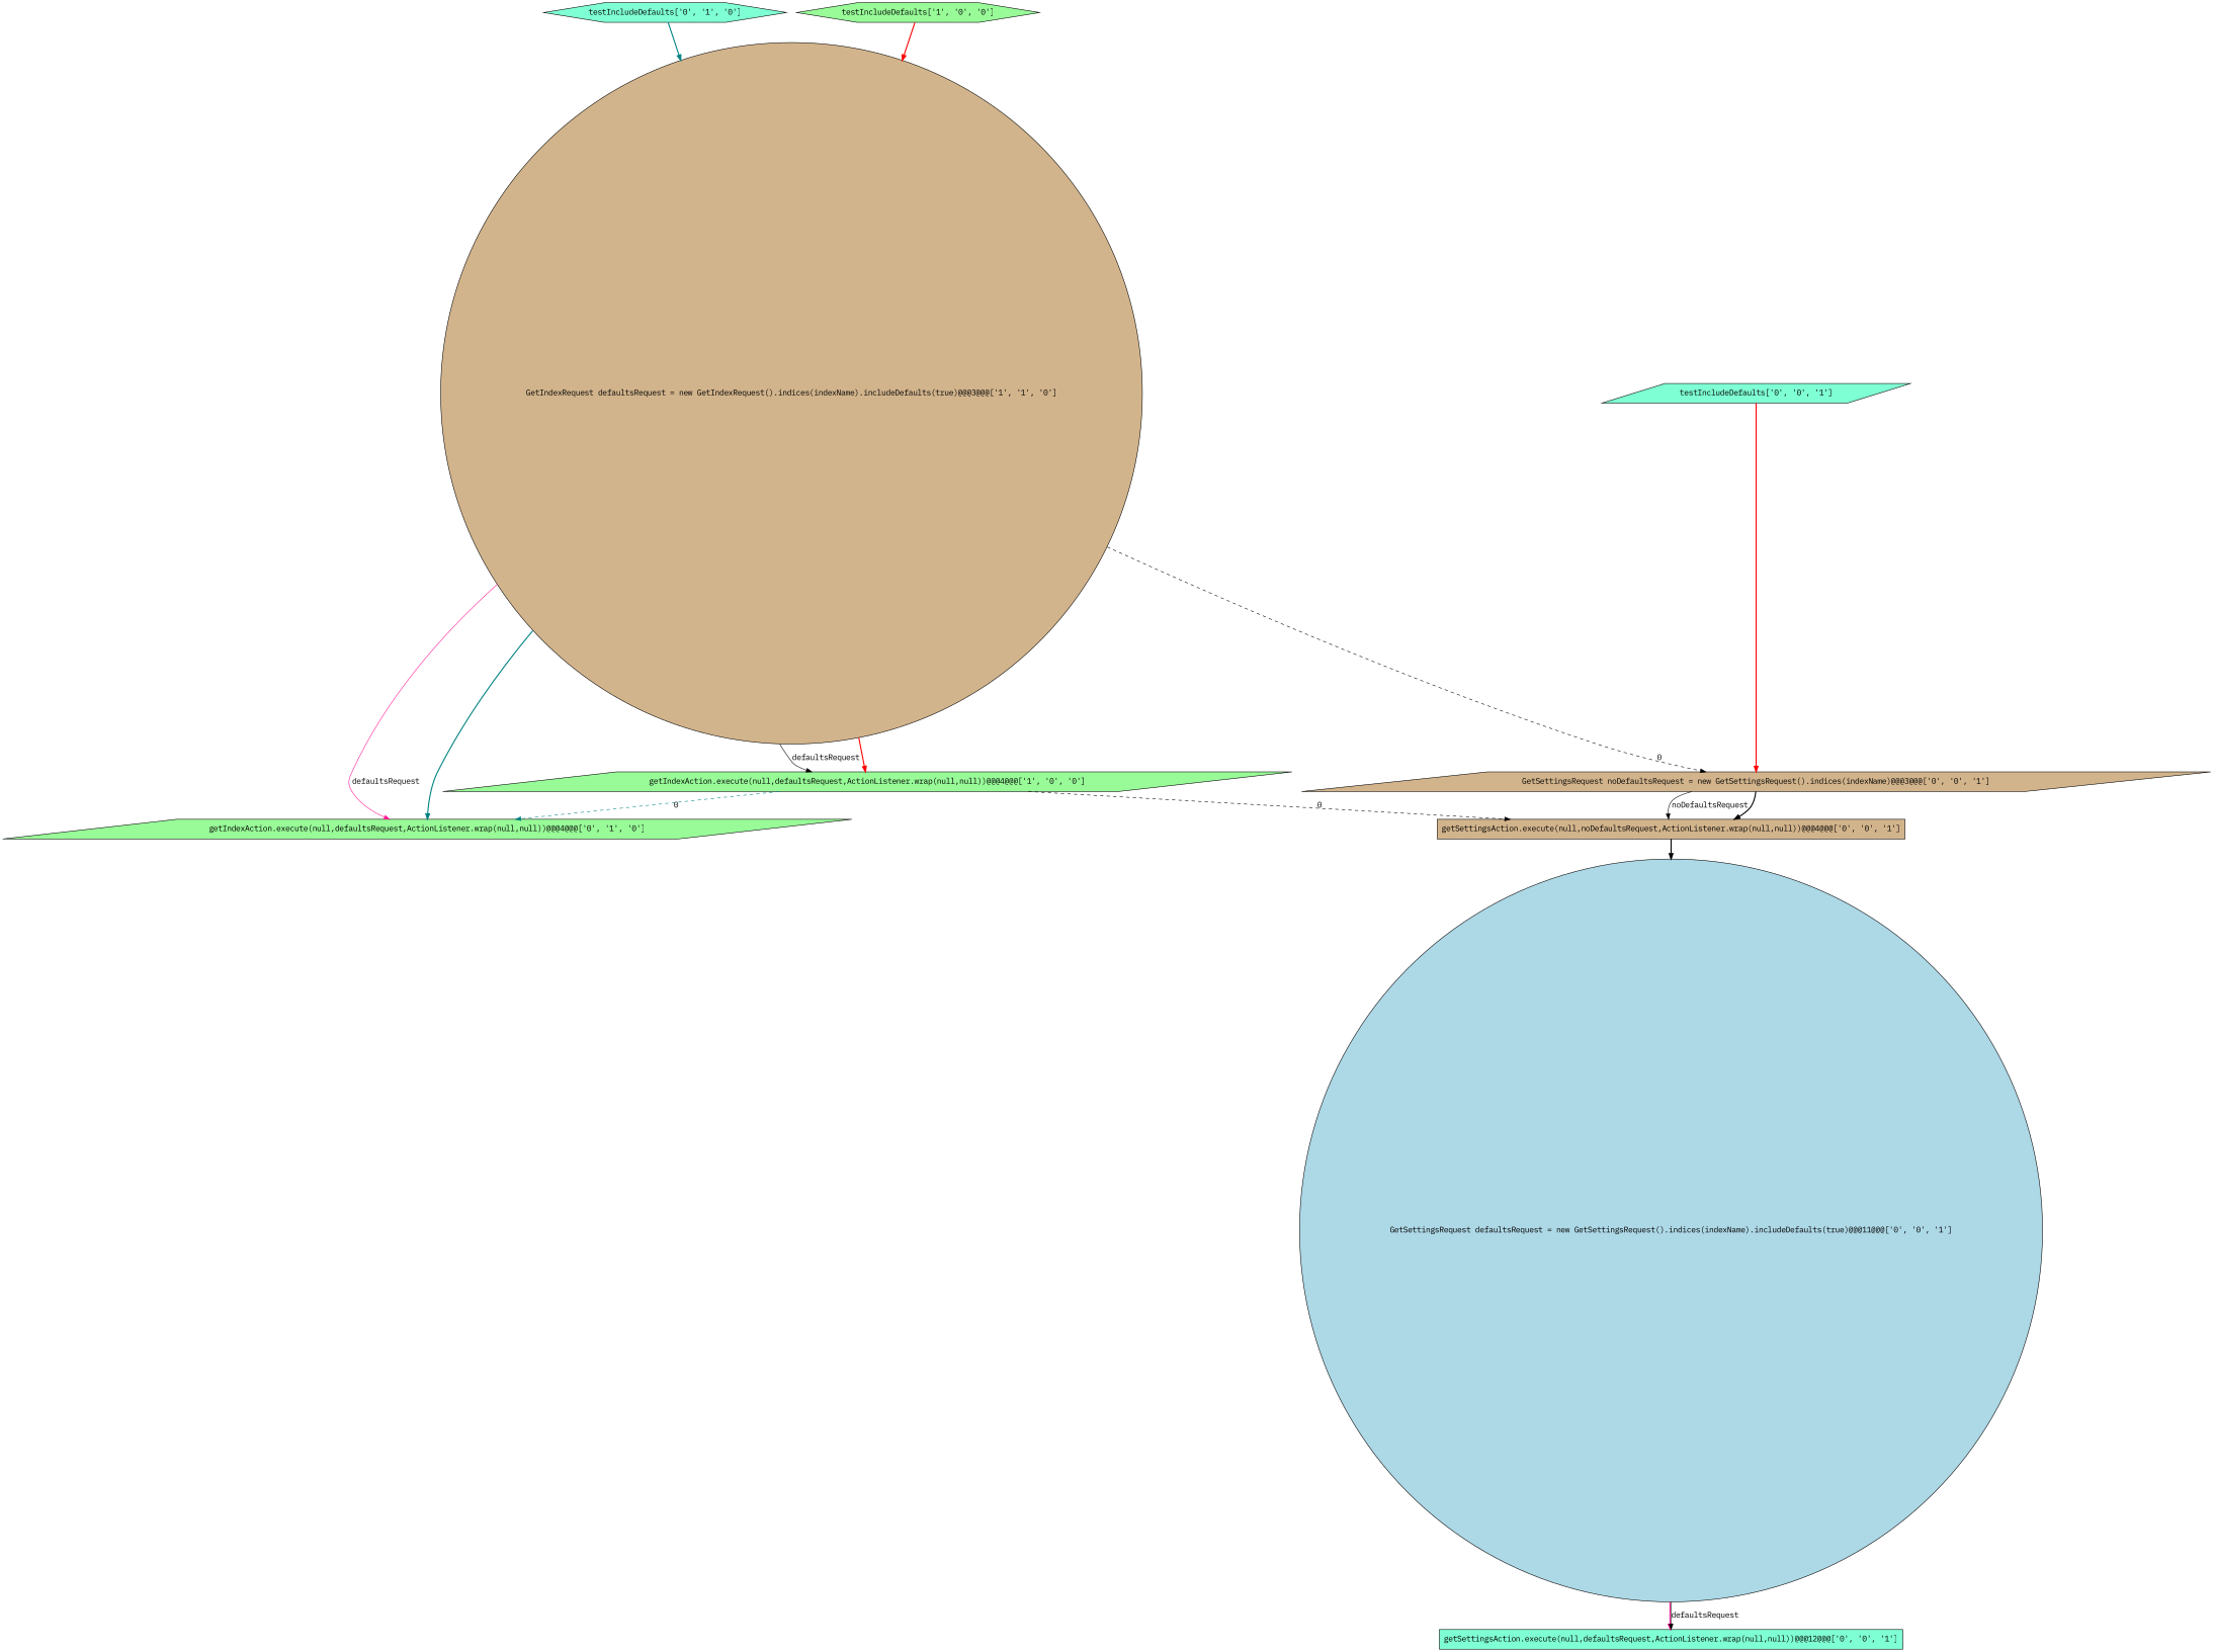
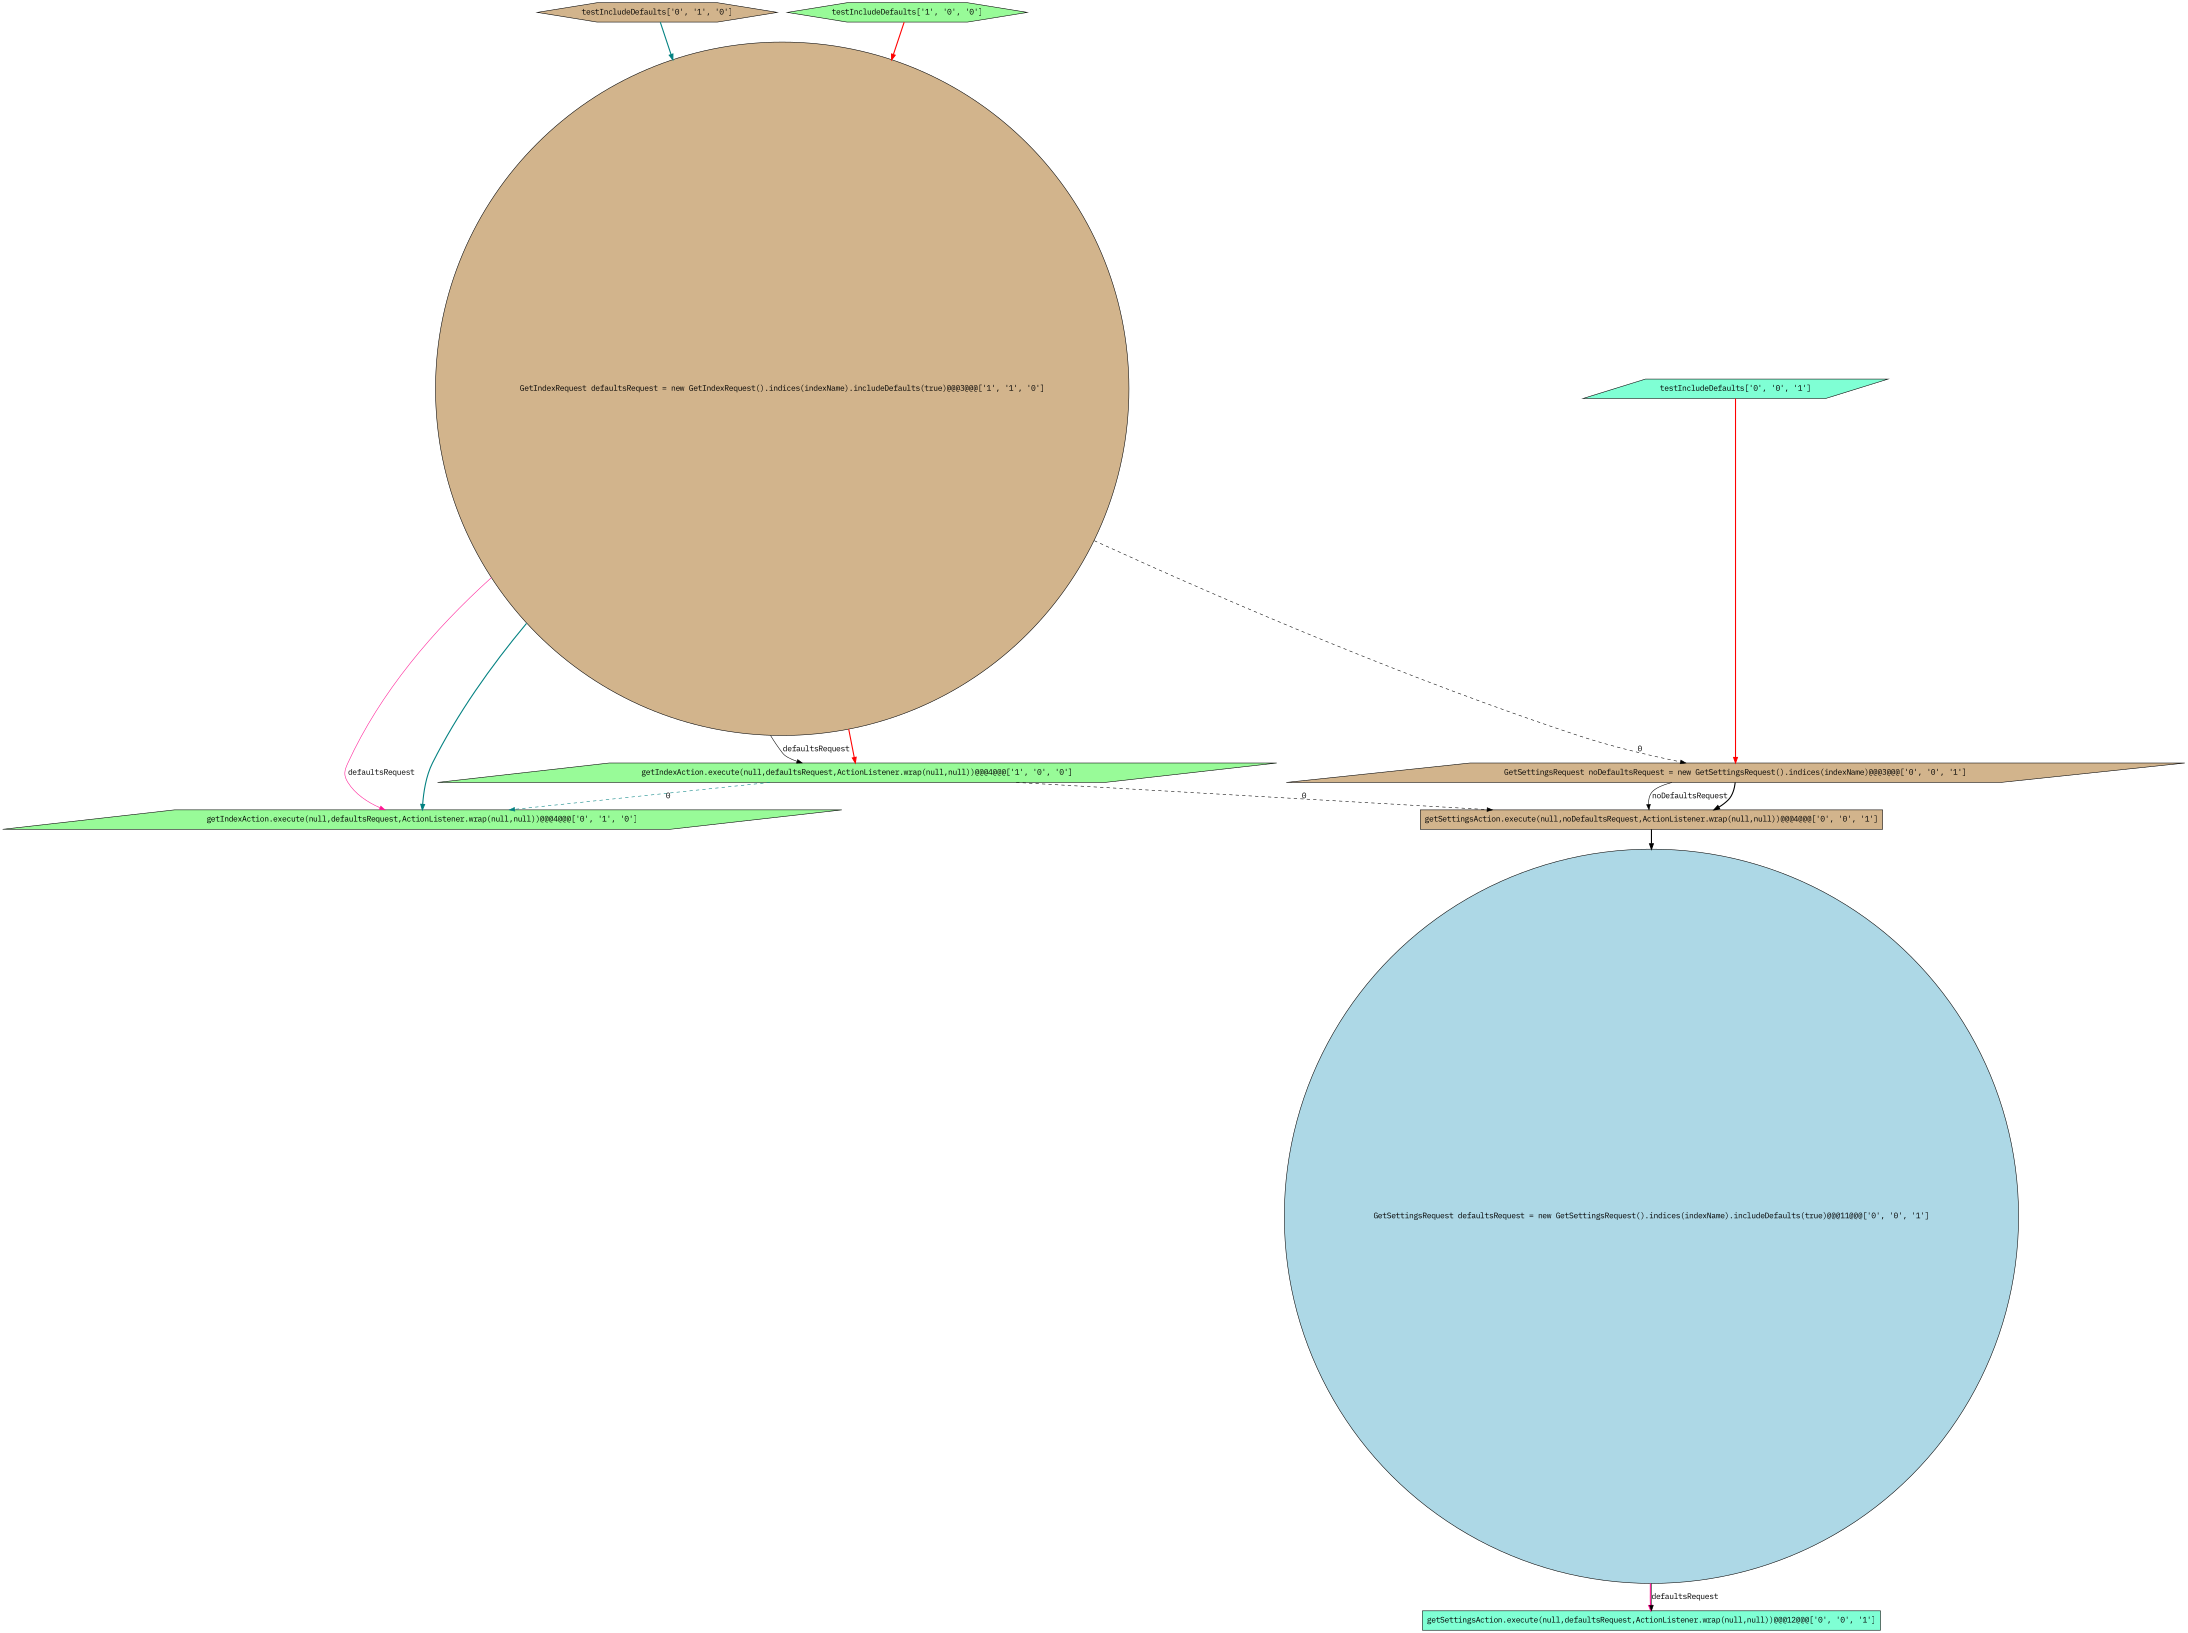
  digraph {
    fontname="IBM Plex Mono"
    node [fillcolor=aquamarine shape=parallelogram style=filled fontname="IBM Plex Mono"]
    edge [style=bold color=black fontname="IBM Plex Mono"]
-   n1 [label="testIncludeDefaults['0', '1', '0']" shape=hexagon]
+   n1 [fillcolor=tan label="testIncludeDefaults['0', '1', '0']" shape=hexagon]
    n2 [fillcolor=tan label="GetIndexRequest defaultsRequest = new GetIndexRequest().indices(indexName).includeDefaults(true)@@@3@@@['1', '1', '0']" shape=circle]
    n3 [label="getSettingsAction.execute(null,defaultsRequest,ActionListener.wrap(null,null))@@@12@@@['0', '0', '1']" shape=box]
    n4 [fillcolor=tan label="GetSettingsRequest noDefaultsRequest = new GetSettingsRequest().indices(indexName)@@@3@@@['0', '0', '1']"]
    n5 [fillcolor=palegreen label="getIndexAction.execute(null,defaultsRequest,ActionListener.wrap(null,null))@@@4@@@['0', '1', '0']"]
    n6 [fillcolor=palegreen label="getIndexAction.execute(null,defaultsRequest,ActionListener.wrap(null,null))@@@4@@@['1', '0', '0']"]
    n7 [label="testIncludeDefaults['0', '0', '1']"]
    n8 [fillcolor=tan label="getSettingsAction.execute(null,noDefaultsRequest,ActionListener.wrap(null,null))@@@4@@@['0', '0', '1']" shape=box]
    n9 [fillcolor=lightblue label="GetSettingsRequest defaultsRequest = new GetSettingsRequest().indices(indexName).includeDefaults(true)@@@11@@@['0', '0', '1']" shape=circle]
    n10 [fillcolor=palegreen label="testIncludeDefaults['1', '0', '0']" shape=hexagon]
    n1 -> n2 [color=teal]
    n2 -> n4 [label=0 style=dashed]
    n2 -> n5 [label=defaultsRequest style=solid color=deeppink]
    n2 -> n5 [color=teal]
    n2 -> n6 [label=defaultsRequest style=solid]
    n2 -> n6 [color=red]
    n4 -> n8 [label=noDefaultsRequest style=solid]
    n4 -> n8
    n6 -> n5 [label=0 style=dashed color=teal]
    n6 -> n8 [label=0 style=dashed]
    n7 -> n4 [color=red]
    n8 -> n9
    n9 -> n3 [color=deeppink]
    n9 -> n3 [label=defaultsRequest style=solid]
    n10 -> n2 [color=red]
  }
